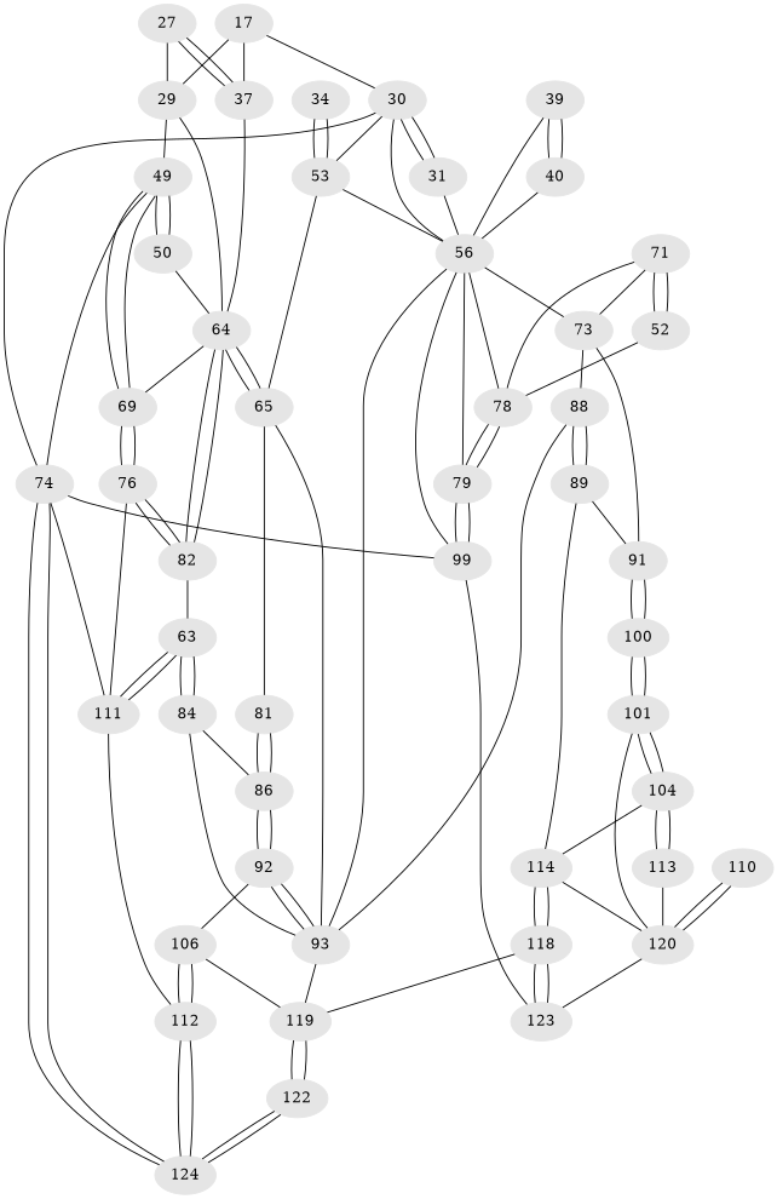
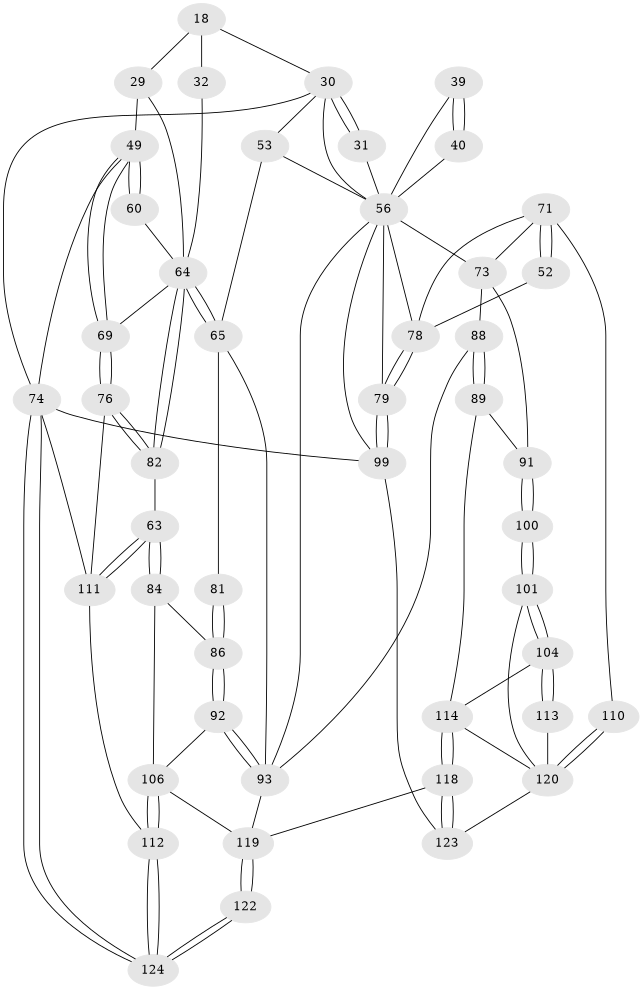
  graph {
    node [color=gray90 style=filled]
-   18 [super="+7+8" label=17]
+   18 [super="+7+8"]
    29 [super="+26+17"]
    30 [super="+9+14"]
-   32 [super="+22+21" label=37]
+   32 [super="+22+21"]
    49 [super="+28"]
    64 [super="+63"]
    31
    53 [super="+43+35"]
    56 [super="+48+41+47+37"]
    74 [super="+5"]
-   27
-   50
+   50 [label=60]
    69
    65 [super="+55+57"]
    82
    73 [super="+61+62"]
    78 [super="+77+68"]
    79 [super="+42+19"]
    93 [super="+87+59"]
    99 [super="+12"]
    111 [super="+75"]
    124
-   34
    39
    40 [super="+25+24+38"]
    76
    81 [super="+80"]
    88 [super="+60"]
    91 [super="+90"]
    119 [super="+107+94"]
    123 [super="+121"]
    n32 [label=63]
    86 [super="+85"]
    71 [super="+70+67"]
    n35 [label=52]
    110 [super="+98+97"]
    120 [super="+115+116"]
    89
    100
    112
    92
    84
    106 [super="+105"]
    114 [super="+103+96"]
    118 [super="+117+95"]
    101
    122
    104
    113
    18 -- 29 [weight=2]
    18 -- 30
    18 -- 32 [weight=2]
    29 -- 49 [weight=2]
    29 -- 64
    30 -- 31 [weight=2]
    30 -- 31
    30 -- 53
    30 -- 56
    30 -- 74
    32 -- 64
    49 -- 74
    49 -- 50 [weight=2]
    49 -- 50
    49 -- 69
    49 -- 69
    64 -- 69
    64 -- 65 [weight=2]
    64 -- 65
    64 -- 82
    64 -- 82
    31 -- 56
    53 -- 56
    53 -- 65
    56 -- 73
    56 -- 78
    56 -- 79 [weight=2]
    56 -- 93
    56 -- 99
    74 -- 99 [weight=2]
    74 -- 111
    74 -- 124
    74 -- 124
-   27 -- 29
-   27 -- 32 [weight=2]
-   27 -- 32
    50 -- 64
    69 -- 76
    69 -- 76
    65 -- 93
    65 -- 81 [weight=2]
    82 -- n32
    73 -- 88
    73 -- 91
    78 -- 79
    78 -- 79
    79 -- 99 [weight=2]
    79 -- 99
    93 -- 119
    99 -- 123
    111 -- 112
-   34 -- 53 [weight=2]
-   34 -- 53
    39 -- 56
    39 -- 40 [weight=2]
    39 -- 40
    40 -- 56 [weight=4]
    76 -- 82
    76 -- 82
    76 -- 111
    81 -- 86 [weight=2]
    81 -- 86
    88 -- 93 [weight=2]
    88 -- 89
    88 -- 89
    91 -- 100 [weight=2]
    91 -- 100
    119 -- 122
    119 -- 122
    n32 -- 111
    n32 -- 111
    n32 -- 84
    n32 -- 84
    86 -- 92
    86 -- 92
    71 -- 73 [weight=2]
    71 -- 78
    71 -- n35 [weight=2]
    71 -- n35
+   71 -- 110
    n35 -- 78
    110 -- 120 [weight=3]
    110 -- 120
    120 -- 123
    89 -- 91
    89 -- 114
    100 -- 101
    100 -- 101
    112 -- 124
    112 -- 124
    92 -- 93
    92 -- 93
    92 -- 106
    84 -- 86
-   84 -- 93
+   84 -- 106
    106 -- 119
    106 -- 112
    106 -- 112
    114 -- 120
    114 -- 118 [weight=2]
    114 -- 118
    118 -- 119 [weight=2]
    118 -- 123
    118 -- 123
    101 -- 120
    101 -- 104
    101 -- 104
    122 -- 124
    122 -- 124
    104 -- 114
    104 -- 113
    104 -- 113
    113 -- 120 [weight=2]
  }
